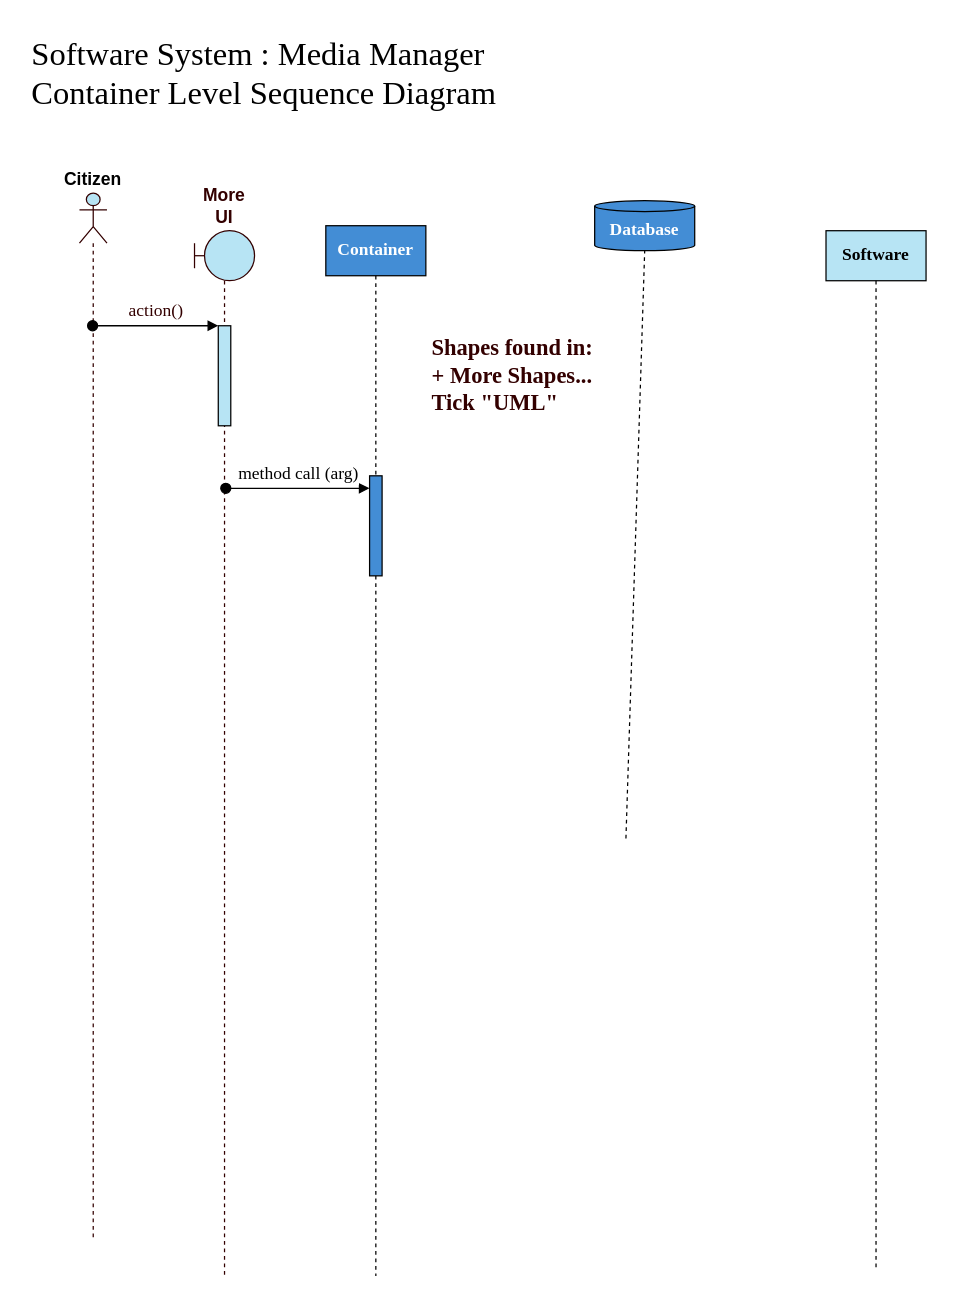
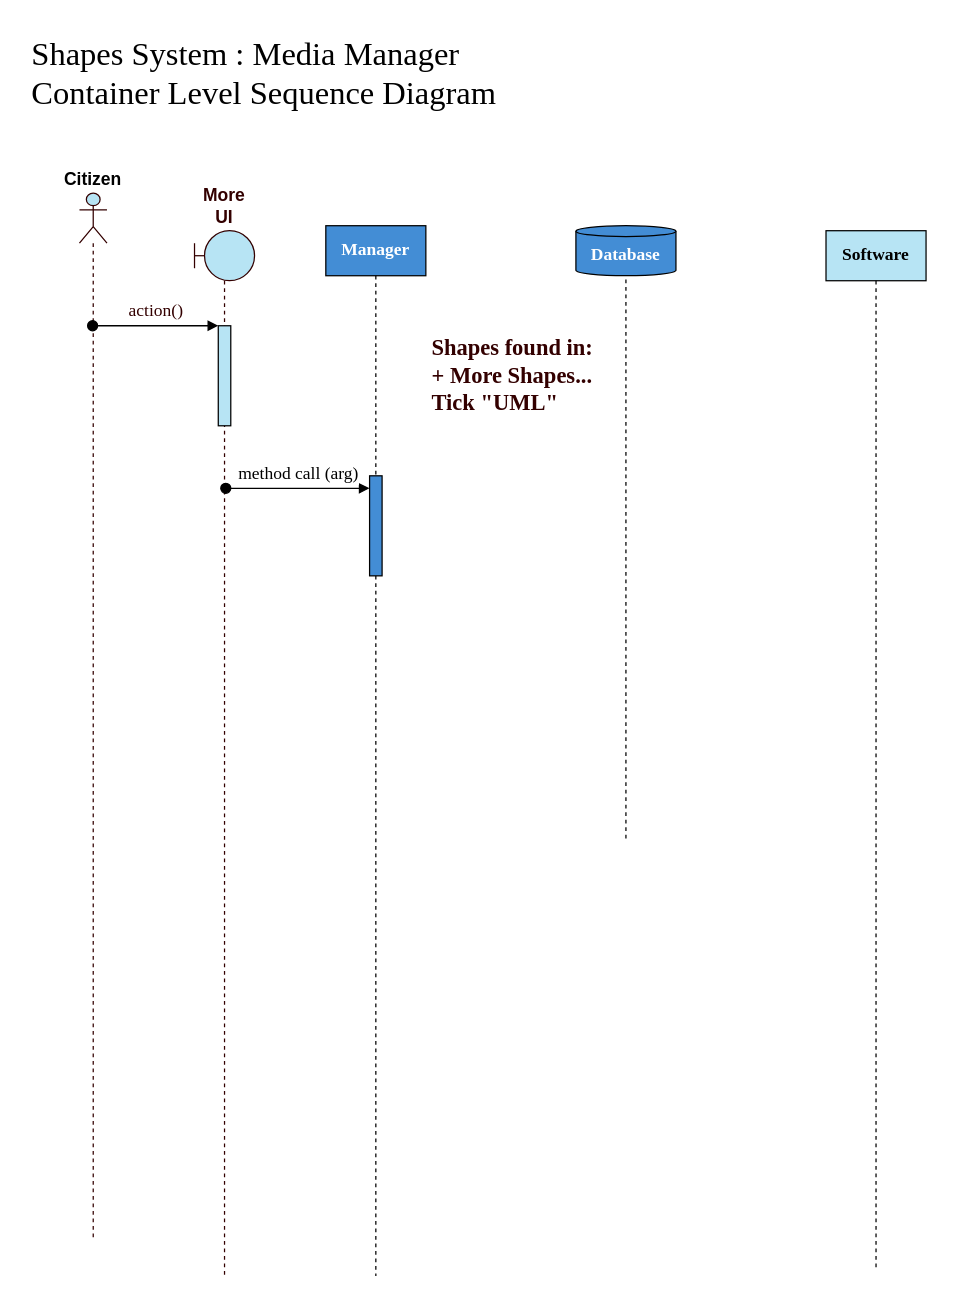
  <mxCell id="0" />
  <mxCell id="1" parent="0" />
- <mxCell id="2" value="Software System : Media Manager&#10;Container Level Sequence Diagram" style="text;align=left;fontStyle=0;verticalAlign=top;spacingLeft=3;spacingRight=3;strokeColor=none;rotatable=0;points=[[0,0.5],[1,0.5]];portConstraint=eastwest;fontFamily=calibri;fontSize=26;" parent="1" vertex="1"><mxGeometry width="560" height="80" as="geometry" x="20" y="20" /></mxCell>
+ <mxCell id="2" value="Shapes System : Media Manager&#10;Container Level Sequence Diagram" style="text;align=left;fontStyle=0;verticalAlign=top;spacingLeft=3;spacingRight=3;strokeColor=none;rotatable=0;points=[[0,0.5],[1,0.5]];portConstraint=eastwest;fontFamily=calibri;fontSize=26;" parent="1" vertex="1"><mxGeometry width="560" height="80" as="geometry" x="20" y="20" /></mxCell>
  <mxCell id="3" value="Citizen" style="shape=umlLifeline;participant=umlActor;perimeter=lifelinePerimeter;whiteSpace=wrap;html=1;container=1;collapsible=0;recursiveResize=0;verticalAlign=bottom;spacingTop=36;outlineConnect=0;shadow=0;sketch=0;fontFamily=Helvetica;fontSize=14;fillColor=#B7E4F4;strokeColor=#330000;labelPosition=center;verticalLabelPosition=top;align=center;fontStyle=1" parent="1" vertex="1"><mxGeometry x="63" y="154" width="22" height="836" as="geometry" /></mxCell>
- <mxCell id="4" value="&lt;b&gt;Container&lt;/b&gt;" style="shape=umlLifeline;perimeter=lifelinePerimeter;whiteSpace=wrap;html=1;container=1;collapsible=0;recursiveResize=0;outlineConnect=0;rounded=0;fillColor=#438DD5;fontFamily=calibri;fontSize=14;fontColor=#FFFFFF;size=40;" parent="1" vertex="1"><mxGeometry x="260" y="180" width="80" height="840" as="geometry" /></mxCell>
+ <mxCell id="4" value="&lt;b&gt;Manager&lt;/b&gt;" style="shape=umlLifeline;perimeter=lifelinePerimeter;whiteSpace=wrap;html=1;container=1;collapsible=0;recursiveResize=0;outlineConnect=0;rounded=0;fillColor=#438DD5;fontFamily=calibri;fontSize=14;fontColor=#FFFFFF;size=40;" parent="1" vertex="1"><mxGeometry x="260" y="180" width="80" height="840" as="geometry" /></mxCell>
  <mxCell id="5" value="" style="html=1;points=[];perimeter=orthogonalPerimeter;fontSize=28;fontFamily=calibri;fillColor=#438DD5;" parent="4" vertex="1"><mxGeometry x="35" y="200" width="10" height="80" as="geometry" /></mxCell>
  <mxCell id="6" value="&lt;font color=&quot;#330000&quot; style=&quot;font-size: 14px;&quot;&gt;&lt;span style=&quot;font-size: 14px;&quot;&gt;&lt;span style=&quot;font-size: 14px;&quot;&gt;More UI&lt;/span&gt;&lt;/span&gt;&lt;/font&gt;" style="shape=umlLifeline;participant=umlBoundary;perimeter=lifelinePerimeter;whiteSpace=wrap;html=1;container=1;collapsible=0;recursiveResize=0;verticalAlign=bottom;spacingTop=36;outlineConnect=0;strokeColor=#330000;fontSize=14;fontColor=#990000;fillColor=#B7E4F4;size=40;horizontal=1;labelPosition=center;verticalLabelPosition=top;align=center;fontStyle=1" parent="1" vertex="1"><mxGeometry x="155" y="184" width="48" height="836" as="geometry" /></mxCell>
  <mxCell id="7" value="" style="html=1;points=[];perimeter=orthogonalPerimeter;rounded=0;fontFamily=calibri;fontSize=14;fontColor=#FFFFFF;fillColor=#B7E4F4;" parent="6" vertex="1"><mxGeometry x="19" y="76" width="10" height="80" as="geometry" /></mxCell>
- <mxCell id="8" value="&lt;b&gt;Database&lt;/b&gt;" style="shape=cylinder3;whiteSpace=wrap;html=1;boundedLbl=1;backgroundOutline=1;size=4.333;rounded=1;fillColor=#438DD5;fontFamily=calibri;fontSize=14;fontColor=#FFFFFF;" parent="1" vertex="1"><mxGeometry x="475" y="160" width="80" height="40" as="geometry" /></mxCell>
+ <mxCell id="8" value="&lt;b&gt;Database&lt;/b&gt;" style="shape=cylinder3;whiteSpace=wrap;html=1;boundedLbl=1;backgroundOutline=1;size=4.333;rounded=1;fillColor=#438DD5;fontFamily=calibri;fontSize=14;fontColor=#FFFFFF;" parent="1" vertex="1"><mxGeometry x="460" y="180" width="80" height="40" as="geometry" /></mxCell>
  <mxCell id="9" value="" style="endArrow=none;dashed=1;html=1;rounded=0;entryX=0.5;entryY=1;entryDx=0;entryDy=0;entryPerimeter=0;startArrow=none;fontFamily=calibri;fontSize=14;" parent="1" target="8" edge="1"><mxGeometry width="50" height="50" relative="1" as="geometry"><mxPoint x="500" y="670" as="sourcePoint" /><mxPoint x="525" y="370" as="targetPoint" /></mxGeometry></mxCell>
  <mxCell id="10" value="method call (arg)" style="html=1;verticalAlign=bottom;startArrow=oval;endArrow=block;startSize=8;rounded=0;fontSize=14;fontFamily=calibri;" parent="1" target="5" edge="1"><mxGeometry relative="1" as="geometry"><mxPoint x="180" y="390" as="sourcePoint" /><Array as="points" /></mxGeometry></mxCell>
  <mxCell id="11" value="&lt;b&gt;Software&lt;/b&gt;" style="shape=umlLifeline;perimeter=lifelinePerimeter;whiteSpace=wrap;html=1;container=1;collapsible=0;recursiveResize=0;outlineConnect=0;rounded=0;fillColor=#B7E4F4;fontFamily=calibri;fontSize=14;" parent="1" vertex="1"><mxGeometry x="660" y="184" width="80" height="830" as="geometry" /></mxCell>
  <mxCell id="12" value="&lt;font color=&quot;#330000&quot;&gt;action()&lt;/font&gt;" style="html=1;verticalAlign=bottom;startArrow=oval;endArrow=block;startSize=8;rounded=0;fontFamily=calibri;fontSize=14;fontColor=#FFFFFF;" parent="1" source="3" target="7" edge="1"><mxGeometry relative="1" as="geometry"><mxPoint x="114" y="260" as="sourcePoint" /><Array as="points"><mxPoint x="150" y="260" /></Array></mxGeometry></mxCell>
  <mxCell id="13" value="Shapes found in:&#10;+ More Shapes...&#10;Tick &quot;UML&quot;" style="text;align=left;fontStyle=1;verticalAlign=top;spacingLeft=3;spacingRight=3;strokeColor=none;rotatable=0;points=[[0,0.5],[1,0.5]];portConstraint=eastwest;rounded=0;fontFamily=calibri;fontSize=18;fontColor=#330000;fillColor=none;" parent="1" vertex="1"><mxGeometry x="340" y="260" width="120" height="120" as="geometry" /></mxCell>
